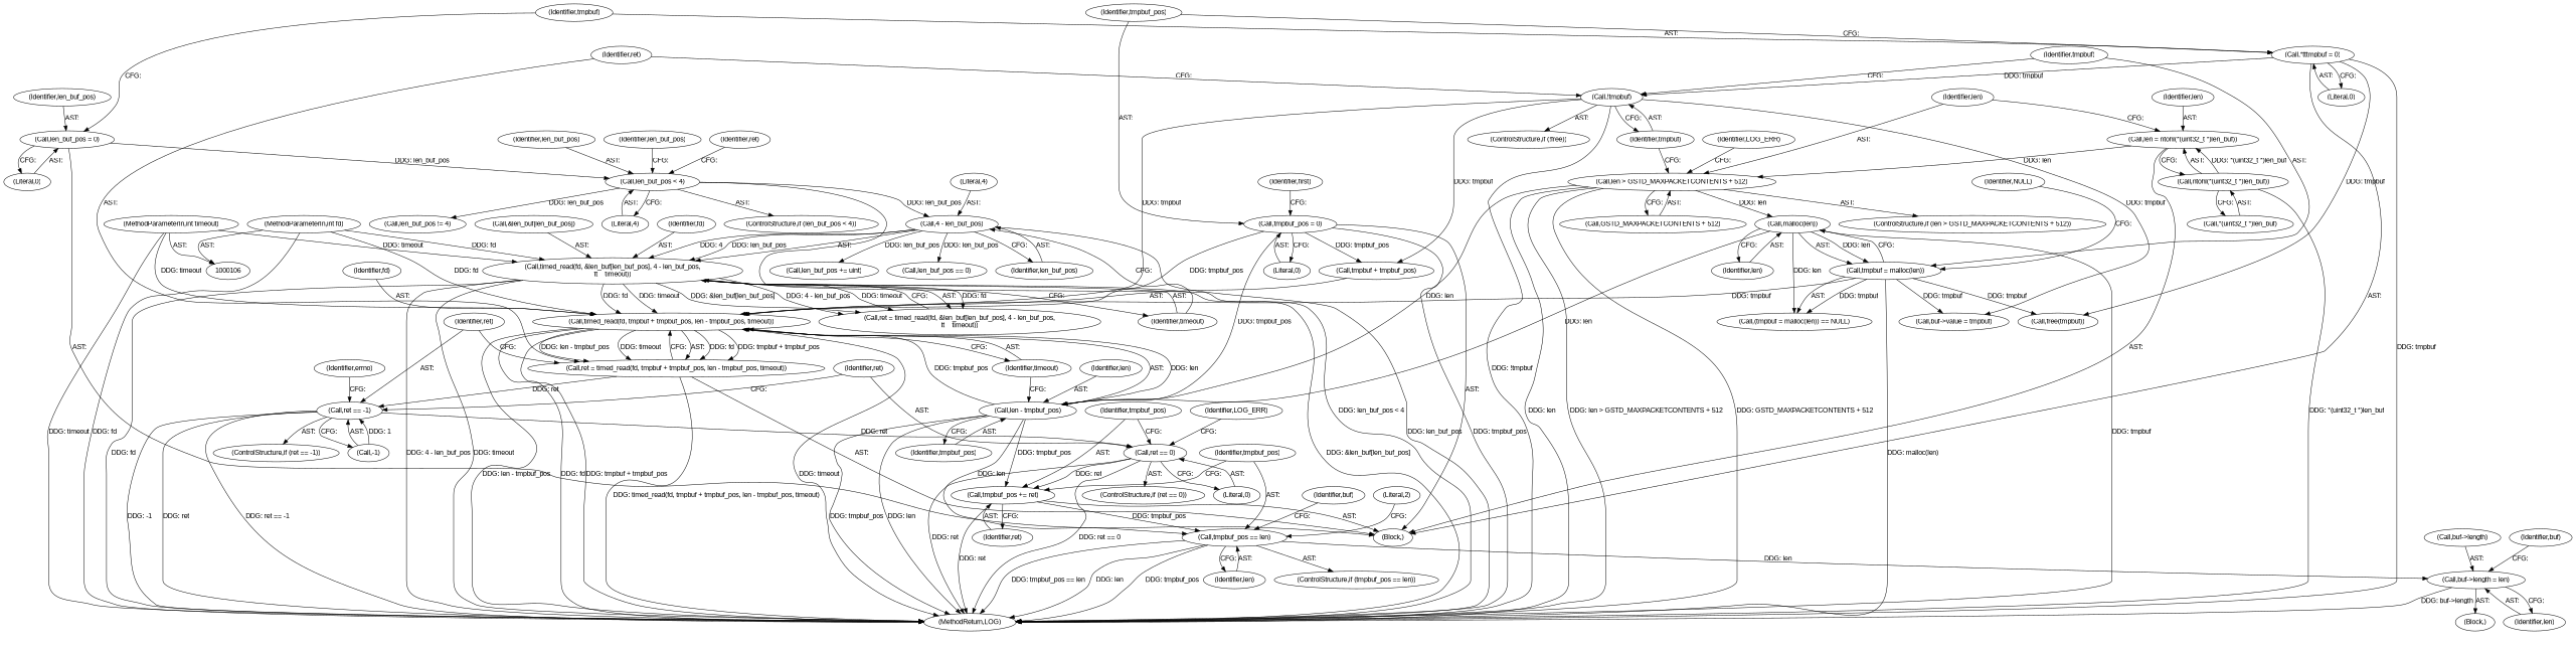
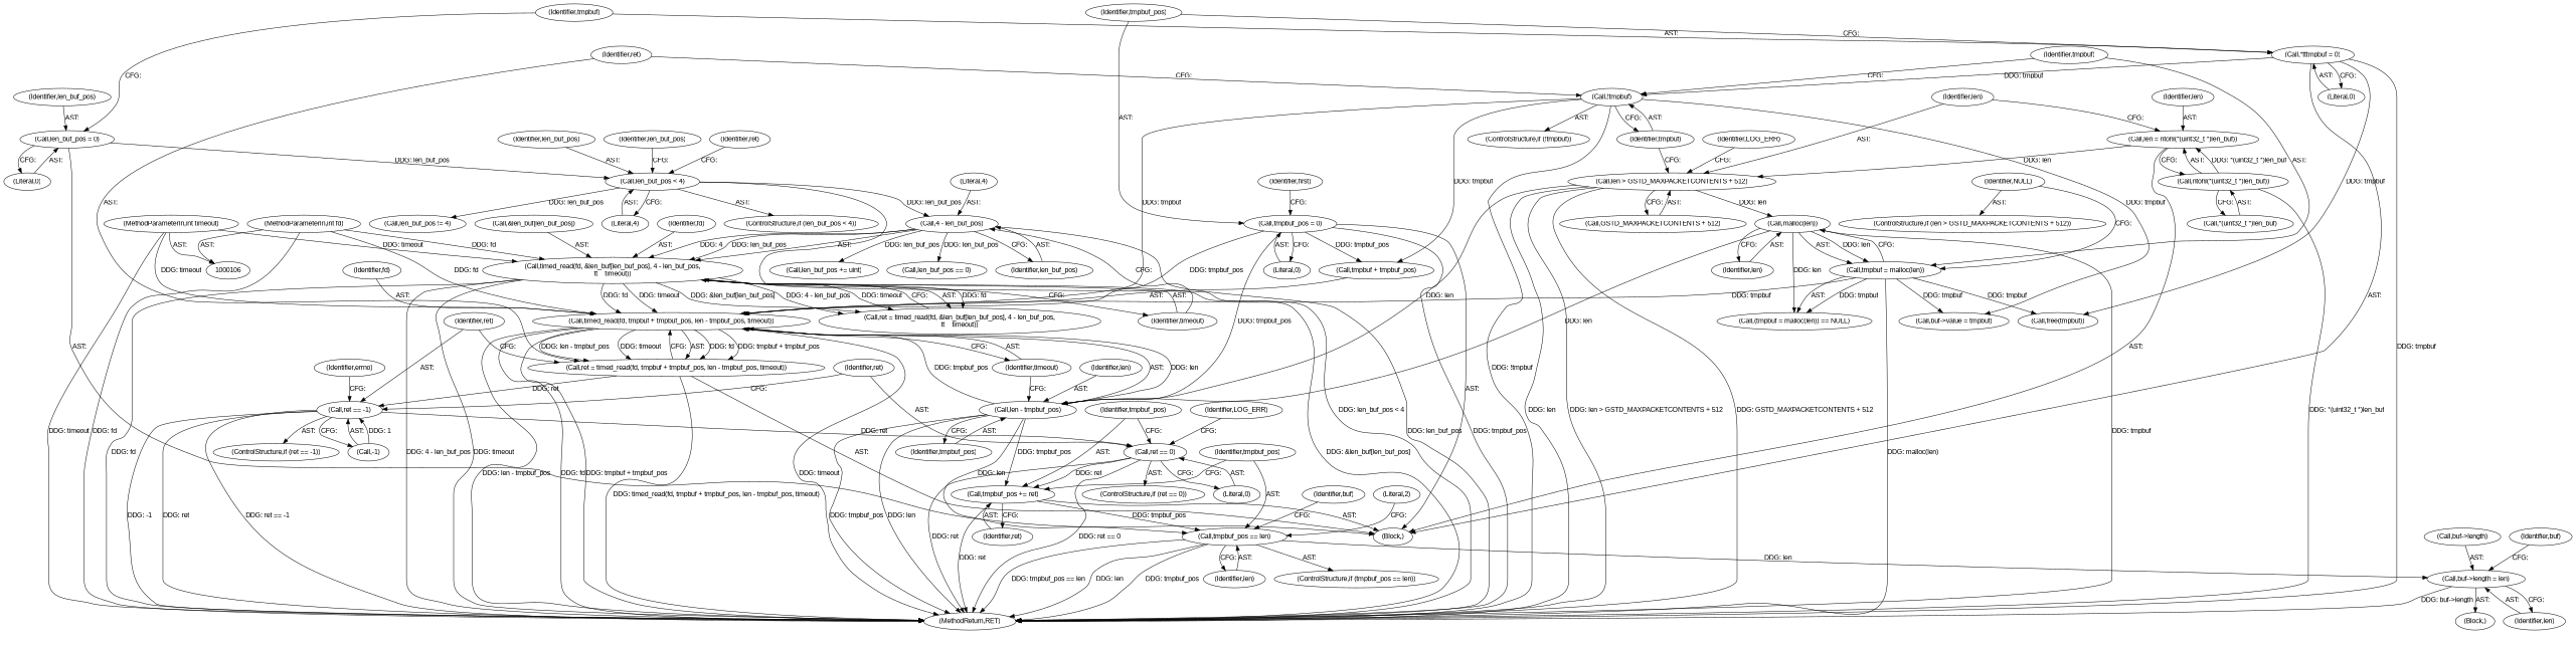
  digraph {
    fontname="Liberation Sans"
    node [fontname="Liberation Sans"]
    edge [fontname="Liberation Sans"]
    n1 [label="(Call,timed_read(fd, tmpbuf + tmpbuf_pos, len - tmpbuf_pos, timeout))"]
    n2 [label="(Call,ret = timed_read(fd, tmpbuf + tmpbuf_pos, len - tmpbuf_pos, timeout))"]
-   n3 [label="(MethodReturn,LOG)"]
+   n3 [label="(MethodReturn,RET)"]
    n4 [label="(Identifier,timeout)"]
    n5 [label="(Block,)"]
    n6 [label="(Call,ret == -1)"]
    n7 [label="(Call,len - tmpbuf_pos)"]
    n8 [label="(Call,timed_read(fd, &len_buf[len_buf_pos], 4 - len_buf_pos,\n\t\t    timeout))"]
    n9 [label="(Identifier,timeout)"]
    n10 [label="(Call,ret = timed_read(fd, &len_buf[len_buf_pos], 4 - len_buf_pos,\n\t\t    timeout))"]
    n11 [label="(Call,4 - len_buf_pos)"]
    n12 [label="(MethodParameterIn,int fd)"]
    1000106
    n14 [label="(Call,len_buf_pos == 0)"]
    n15 [label="(Identifier,len_buf_pos)"]
    n16 [label="(Call,len_buf_pos += uint)"]
    n17 [label="(Call,len_buf_pos < 4)"]
    n18 [label="(ControlStructure,if (len_buf_pos < 4))"]
    n19 [label="(Call,len_buf_pos != 4)"]
    n20 [label="(Literal,4)"]
    n21 [label="(Call,len_buf_pos = 0)"]
    n22 [label="(Literal,0)"]
    n23 [label="(MethodParameterIn,int timeout)"]
    n24 [label="(Call,!tmpbuf)"]
-   n25 [label="(ControlStructure,if (!free))"]
+   n25 [label="(ControlStructure,if (!tmpbuf))"]
    n26 [label="(Call,buf->value = tmpbuf)"]
    n27 [label="(Call,tmpbuf + tmpbuf_pos)"]
    n28 [label="(Identifier,tmpbuf)"]
    n29 [label="(Call,free(tmpbuf))"]
    n30 [label="(Call,len > GSTD_MAXPACKETCONTENTS + 512)"]
    n31 [label="(Call,*\t\ttmpbuf = 0)"]
    n32 [label="(Literal,0)"]
    n33 [label="(Call,tmpbuf = malloc(len))"]
    n34 [label="(Call,malloc(len))"]
    n35 [label="(Call,(tmpbuf = malloc(len)) == NULL)"]
    n36 [label="(Identifier,len)"]
    n37 [label="(Call,tmpbuf_pos += ret)"]
    n38 [label="(Call,tmpbuf_pos == len)"]
    n39 [label="(Identifier,tmpbuf_pos)"]
    n40 [label="(Call,GSTD_MAXPACKETCONTENTS + 512)"]
    n41 [label="(ControlStructure,if (len > GSTD_MAXPACKETCONTENTS + 512))"]
    n42 [label="(Call,len = ntohl(*(uint32_t *)len_buf))"]
    n43 [label="(Call,ntohl(*(uint32_t *)len_buf))"]
    n44 [label="(Call,*(uint32_t *)len_buf)"]
    n45 [label="(Call,tmpbuf_pos = 0)"]
    n46 [label="(Literal,0)"]
    n47 [label="(Identifier,ret)"]
    n48 [label="(Call,buf->length = len)"]
    n49 [label="(Identifier,len)"]
    n50 [label="(ControlStructure,if (tmpbuf_pos == len))"]
    n51 [label="(Call,ret == 0)"]
    n52 [label="(ControlStructure,if (ret == -1))"]
    n53 [label="(Call,-1)"]
    n54 [label="(Literal,0)"]
    n55 [label="(ControlStructure,if (ret == 0))"]
    n56 [label="(Block,)"]
    n57 [label="(Identifier,len)"]
    n58 [label="(Identifier,ret)"]
    n59 [label="(Identifier,tmpbuf_pos)"]
    n60 [label="(Identifier,errno)"]
    n61 [label="(Identifier,len_buf_pos)"]
    n62 [label="(Identifier,len)"]
    n63 [label="(Identifier,ret)"]
    n64 [label="(Identifier,LOG_ERR)"]
    n65 [label="(Identifier,len)"]
    n66 [label="(Identifier,fd)"]
    n67 [label="(Literal,4)"]
    n68 [label="(Identifier,tmpbuf_pos)"]
    n69 [label="(Identifier,first)"]
    n70 [label="(Identifier,tmpbuf)"]
    n71 [label="(Identifier,NULL)"]
    n72 [label="(Identifier,tmpbuf)"]
    n73 [label="(Identifier,len)"]
    n74 [label="(Identifier,tmpbuf_pos)"]
    n75 [label="(Call,buf->length)"]
    n76 [label="(Identifier,fd)"]
    n77 [label="(Identifier,ret)"]
    n78 [label="(Identifier,len_buf_pos)"]
    n79 [label="(Identifier,buf)"]
    n80 [label="(Identifier,ret)"]
    n81 [label="(Identifier,buf)"]
    n82 [label="(Call,&len_buf[len_buf_pos])"]
    n83 [label="(Identifier,LOG_ERR)"]
    n84 [label="(Literal,2)"]
    n85 [label="(Identifier,len_buf_pos)"]
    n1 -> n2 [label="AST: "]
    n1 -> n2 [label="DDG: fd"]
    n1 -> n2 [label="DDG: tmpbuf + tmpbuf_pos"]
    n1 -> n2 [label="DDG: len - tmpbuf_pos"]
    n1 -> n2 [label="DDG: timeout"]
    n1 -> n3 [label="DDG: timeout"]
    n1 -> n3 [label="DDG: len - tmpbuf_pos"]
    n1 -> n3 [label="DDG: fd"]
    n1 -> n3 [label="DDG: tmpbuf + tmpbuf_pos"]
    n1 -> n4 [label="CFG: "]
    n2 -> n1 [label="CFG: "]
    n2 -> n3 [label="DDG: timed_read(fd, tmpbuf + tmpbuf_pos, len - tmpbuf_pos, timeout)"]
    n2 -> n5 [label="AST: "]
    n2 -> n6 [label="DDG: ret"]
    n4 -> n1 [label="AST: "]
    n4 -> n7 [label="CFG: "]
    n6 -> n3 [label="DDG: ret == -1"]
    n6 -> n3 [label="DDG: -1"]
    n6 -> n3 [label="DDG: ret"]
    n6 -> n51 [label="DDG: ret"]
    n6 -> n52 [label="AST: "]
    n6 -> n53 [label="CFG: "]
    n7 -> n1 [label="AST: "]
    n7 -> n1 [label="DDG: len"]
    n7 -> n1 [label="DDG: tmpbuf_pos"]
    n7 -> n3 [label="DDG: len"]
    n7 -> n3 [label="DDG: tmpbuf_pos"]
    n7 -> n37 [label="DDG: tmpbuf_pos"]
    n7 -> n38 [label="DDG: len"]
    n7 -> n39 [label="CFG: "]
    n8 -> n1 [label="DDG: fd"]
    n8 -> n1 [label="DDG: timeout"]
    n8 -> n3 [label="DDG: 4 - len_buf_pos"]
    n8 -> n3 [label="DDG: timeout"]
    n8 -> n3 [label="DDG: &len_buf[len_buf_pos]"]
    n8 -> n3 [label="DDG: fd"]
    n8 -> n9 [label="CFG: "]
    n8 -> n10 [label="AST: "]
    n8 -> n10 [label="DDG: fd"]
    n8 -> n10 [label="DDG: &len_buf[len_buf_pos]"]
    n8 -> n10 [label="DDG: 4 - len_buf_pos"]
    n8 -> n10 [label="DDG: timeout"]
    n9 -> n8 [label="AST: "]
    n9 -> n11 [label="CFG: "]
    n10 -> n8 [label="CFG: "]
    n11 -> n3 [label="DDG: len_buf_pos"]
    n11 -> n8 [label="AST: "]
    n11 -> n8 [label="DDG: 4"]
    n11 -> n8 [label="DDG: len_buf_pos"]
    n11 -> n14 [label="DDG: len_buf_pos"]
    n11 -> n15 [label="CFG: "]
    n11 -> n16 [label="DDG: len_buf_pos"]
    n12 -> n1 [label="DDG: fd"]
    n12 -> n3 [label="DDG: fd"]
    n12 -> n8 [label="DDG: fd"]
    n12 -> 1000106 [label="AST: "]
    n15 -> n11 [label="AST: "]
    n17 -> n3 [label="DDG: len_buf_pos < 4"]
    n17 -> n11 [label="DDG: len_buf_pos"]
    n17 -> n18 [label="AST: "]
    n17 -> n19 [label="DDG: len_buf_pos"]
    n17 -> n20 [label="CFG: "]
    n20 -> n17 [label="AST: "]
    n21 -> n5 [label="AST: "]
    n21 -> n17 [label="DDG: len_buf_pos"]
    n21 -> n22 [label="CFG: "]
    n22 -> n21 [label="AST: "]
    n23 -> n1 [label="DDG: timeout"]
    n23 -> n3 [label="DDG: timeout"]
    n23 -> n8 [label="DDG: timeout"]
    n23 -> 1000106 [label="AST: "]
    n24 -> n1 [label="DDG: tmpbuf"]
    n24 -> n3 [label="DDG: !tmpbuf"]
    n24 -> n25 [label="AST: "]
    n24 -> n26 [label="DDG: tmpbuf"]
    n24 -> n27 [label="DDG: tmpbuf"]
    n24 -> n28 [label="CFG: "]
    n27 -> n1 [label="AST: "]
    n28 -> n24 [label="AST: "]
    n28 -> n30 [label="CFG: "]
    n30 -> n3 [label="DDG: len"]
    n30 -> n3 [label="DDG: len > GSTD_MAXPACKETCONTENTS + 512"]
    n30 -> n3 [label="DDG: GSTD_MAXPACKETCONTENTS + 512"]
    n30 -> n7 [label="DDG: len"]
    n30 -> n34 [label="DDG: len"]
    n30 -> n40 [label="CFG: "]
-   n30 -> n41 [label="AST: "]
+   n71 -> n41 [label="AST: "]
    n31 -> n3 [label="DDG: tmpbuf"]
    n31 -> n5 [label="AST: "]
    n31 -> n24 [label="DDG: tmpbuf"]
    n31 -> n29 [label="DDG: tmpbuf"]
    n31 -> n32 [label="CFG: "]
    n32 -> n31 [label="AST: "]
    n33 -> n1 [label="DDG: tmpbuf"]
    n33 -> n3 [label="DDG: malloc(len)"]
    n33 -> n26 [label="DDG: tmpbuf"]
    n33 -> n29 [label="DDG: tmpbuf"]
    n33 -> n34 [label="CFG: "]
    n33 -> n35 [label="AST: "]
    n33 -> n35 [label="DDG: tmpbuf"]
    n34 -> n3 [label="DDG: tmpbuf"]
    n34 -> n7 [label="DDG: len"]
    n34 -> n33 [label="AST: "]
    n34 -> n33 [label="DDG: len"]
    n34 -> n35 [label="DDG: len"]
    n34 -> n36 [label="CFG: "]
    n36 -> n34 [label="AST: "]
    n37 -> n3 [label="DDG: ret"]
    n37 -> n5 [label="AST: "]
    n37 -> n38 [label="DDG: tmpbuf_pos"]
    n37 -> n47 [label="CFG: "]
    n38 -> n3 [label="DDG: tmpbuf_pos"]
    n38 -> n3 [label="DDG: tmpbuf_pos == len"]
    n38 -> n3 [label="DDG: len"]
    n38 -> n48 [label="DDG: len"]
    n38 -> n49 [label="CFG: "]
    n38 -> n50 [label="AST: "]
    n39 -> n7 [label="AST: "]
    n40 -> n30 [label="AST: "]
    n42 -> n5 [label="AST: "]
    n42 -> n30 [label="DDG: len"]
    n42 -> n43 [label="CFG: "]
    n43 -> n3 [label="DDG: *(uint32_t *)len_buf"]
    n43 -> n42 [label="AST: "]
    n43 -> n42 [label="DDG: *(uint32_t *)len_buf"]
    n43 -> n44 [label="CFG: "]
    n44 -> n43 [label="AST: "]
    n45 -> n1 [label="DDG: tmpbuf_pos"]
    n45 -> n3 [label="DDG: tmpbuf_pos"]
    n45 -> n5 [label="AST: "]
    n45 -> n7 [label="DDG: tmpbuf_pos"]
    n45 -> n27 [label="DDG: tmpbuf_pos"]
    n45 -> n46 [label="CFG: "]
    n46 -> n45 [label="AST: "]
    n47 -> n37 [label="AST: "]
    n48 -> n3 [label="DDG: buf->length"]
    n48 -> n56 [label="AST: "]
    n48 -> n57 [label="CFG: "]
    n49 -> n38 [label="AST: "]
    n51 -> n3 [label="DDG: ret"]
    n51 -> n3 [label="DDG: ret == 0"]
    n51 -> n37 [label="DDG: ret"]
    n51 -> n54 [label="CFG: "]
    n51 -> n55 [label="AST: "]
    n53 -> n6 [label="AST: "]
    n53 -> n6 [label="DDG: 1"]
    n54 -> n51 [label="AST: "]
    n57 -> n48 [label="AST: "]
    n58 -> n17 [label="CFG: "]
    n59 -> n37 [label="CFG: "]
    n59 -> n38 [label="AST: "]
    n60 -> n6 [label="CFG: "]
    n61 -> n21 [label="AST: "]
    n62 -> n7 [label="AST: "]
    n63 -> n2 [label="CFG: "]
    n63 -> n6 [label="AST: "]
    n64 -> n51 [label="CFG: "]
    n65 -> n42 [label="AST: "]
    n66 -> n8 [label="AST: "]
    n67 -> n11 [label="AST: "]
    n68 -> n37 [label="AST: "]
    n68 -> n51 [label="CFG: "]
    n69 -> n45 [label="CFG: "]
    n70 -> n24 [label="CFG: "]
    n70 -> n33 [label="AST: "]
    n71 -> n33 [label="CFG: "]
    n72 -> n21 [label="CFG: "]
    n72 -> n31 [label="AST: "]
    n73 -> n30 [label="AST: "]
    n73 -> n42 [label="CFG: "]
    n74 -> n31 [label="CFG: "]
    n74 -> n45 [label="AST: "]
    n75 -> n48 [label="AST: "]
    n76 -> n1 [label="AST: "]
    n77 -> n6 [label="CFG: "]
    n77 -> n51 [label="AST: "]
    n78 -> n17 [label="AST: "]
    n79 -> n48 [label="CFG: "]
    n80 -> n2 [label="AST: "]
    n80 -> n24 [label="CFG: "]
    n81 -> n38 [label="CFG: "]
    n82 -> n8 [label="AST: "]
    n83 -> n30 [label="CFG: "]
    n84 -> n38 [label="CFG: "]
    n85 -> n17 [label="CFG: "]
  }
